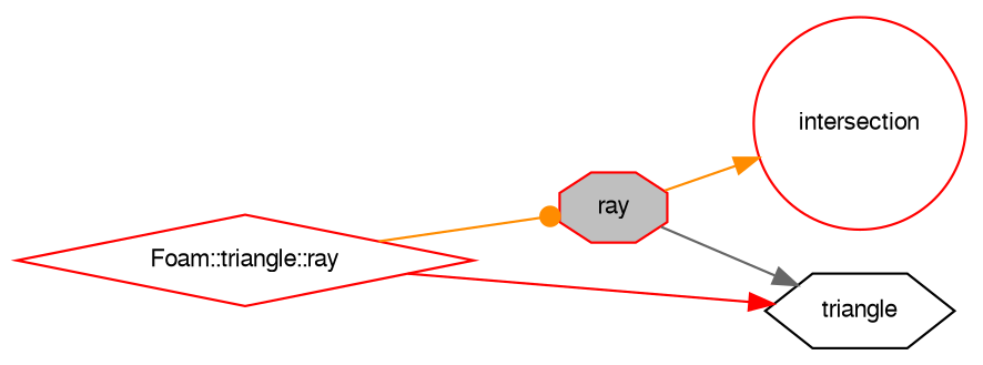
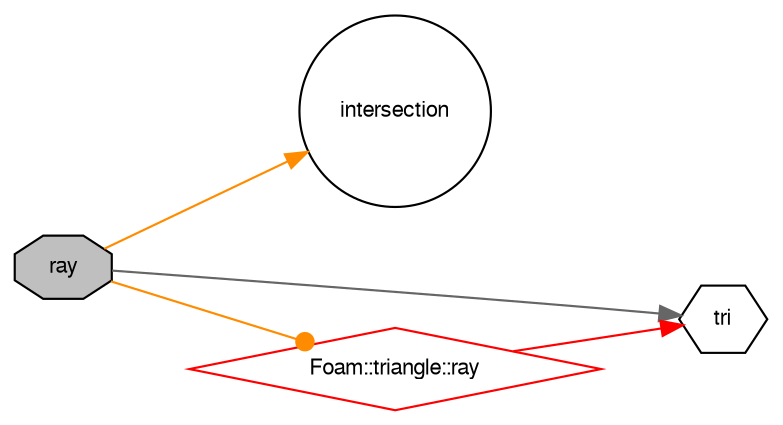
  digraph {
    rankdir=LR
    node [color=black fontname=FreeSans fontsize=10]
    edge [arrowhead=normal color=darkorange fontname=FreeSans fontsize=10 labelfontname=FreeSans labelfontsize=10 style=solid]
-   n1 [color=red fillcolor=grey75 fontcolor=black height=0.2 label=ray shape=octagon style=filled width=0.4]
-   n2 [color=red height=0.2 label=intersection shape=circle width=0.4]
-   n3 [height=0.2 label=triangle shape=hexagon width=0.4]
+   n1 [fillcolor=grey75 fontcolor=black height=0.2 label=ray shape=octagon style=filled width=0.4]
+   n2 [height=0.2 label=intersection shape=circle width=0.4]
+   n3 [height=0.2 label=tri shape=hexagon width=0.4]
    n4 [color=red height=0.2 label="Foam::triangle::ray" shape=diamond width=0.4]
    n1 -> n2
    n1 -> n3 [color=gray40]
-   n4 -> n1 [arrowhead=dot]
+   n1 -> n4 [arrowhead=dot]
    n4 -> n3 [color=red]
  }
